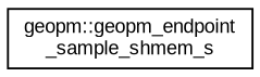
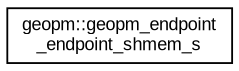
  digraph {
    rankdir=LR
    fontname="Liberation Sans"
-   n1 [color=black fillcolor=white fontname="Liberation Sans" fontsize=10 height=0.2 label="geopm::geopm_endpoint\l_sample_shmem_s" shape=record style=filled width=0.4]
+   n1 [color=black fillcolor=white fontname="Liberation Sans" fontsize=10 height=0.2 label="geopm::geopm_endpoint\l_endpoint_shmem_s" shape=record style=filled width=0.4]
  }
